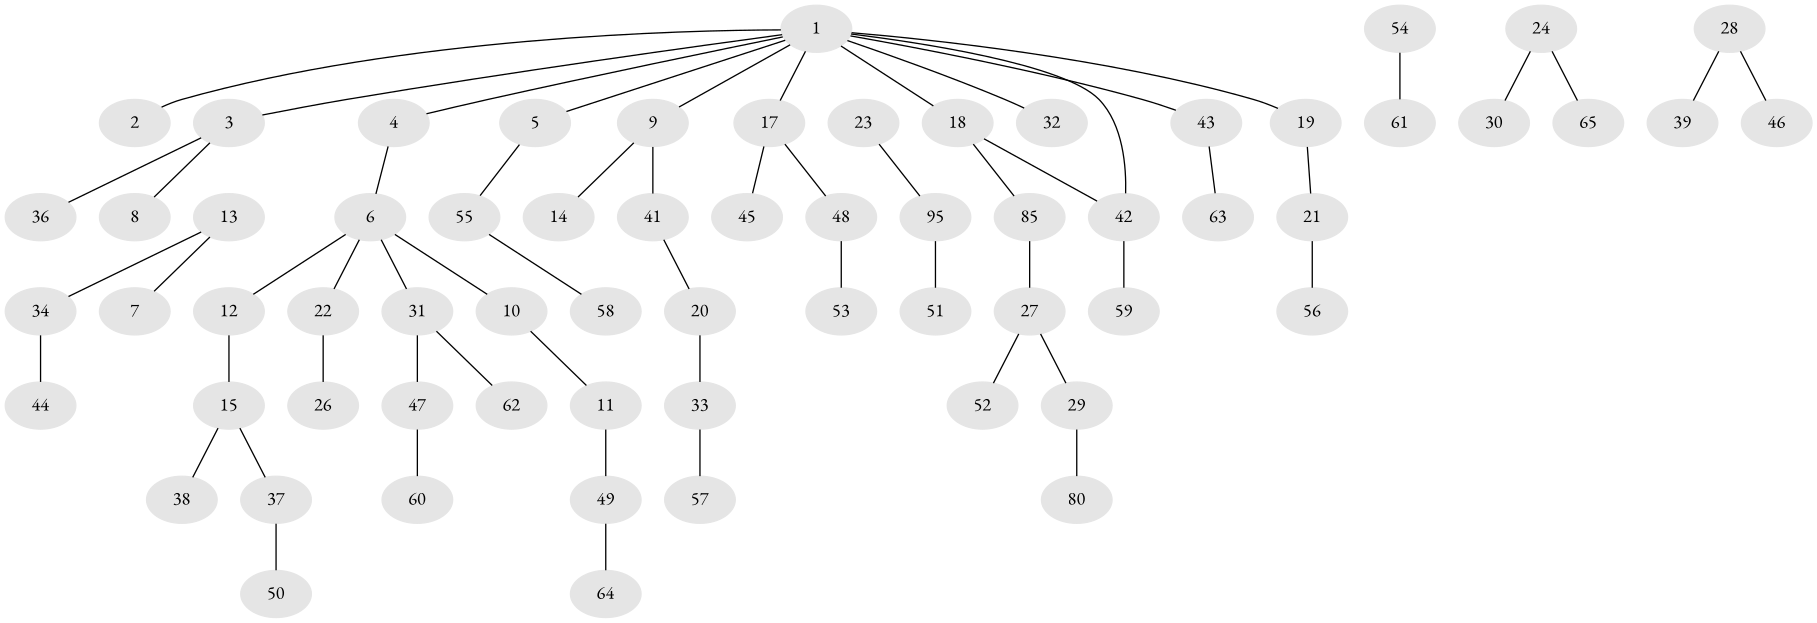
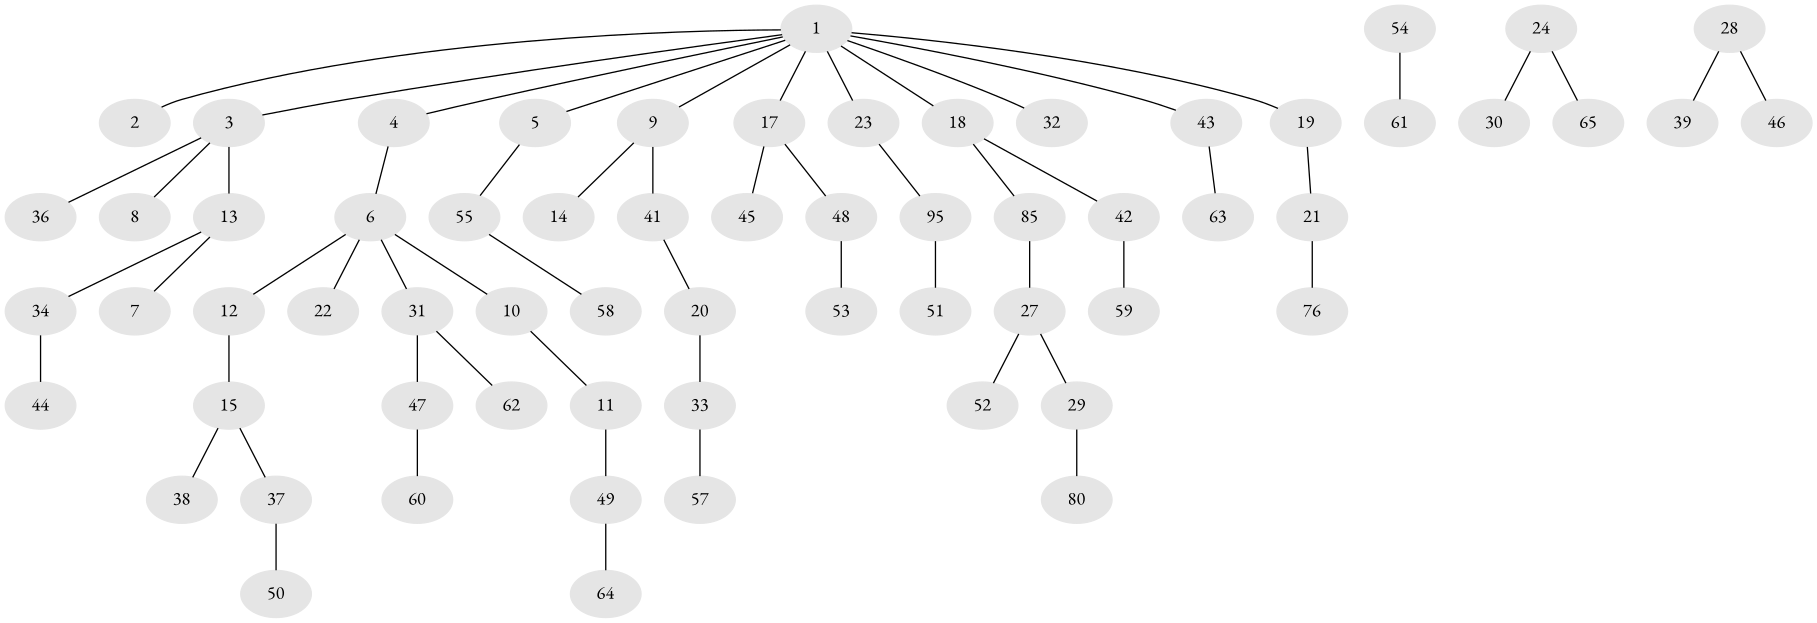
  graph {
    fontname="EB Garamond"
    node [color=gray90 fontname="EB Garamond" style=filled]
    edge [fontname="EB Garamond"]
    1
    2
    3
    4
    5
    9
    17
    18
    23
    32
    43
    19
    8
    13
    36
    6
    55
    14
    41
    45
    48
    n22 [label=85]
    42
    n24 [label=95]
    63
    7
    34
    10
    12
    22
    31
    58
    11
    15
-   26
    47
    62
    20
    49
    54
    61
    64
    37
    38
    44
    33
    50
    24
    30
    65
    28
    39
    46
    21
    53
    27
    59
-   56
+   56 [label=76]
    57
    51
    29
    52
    n63 [label=80]
    60
    1 -- 2
    1 -- 3
    1 -- 4
    1 -- 5
    1 -- 9
    1 -- 17
    1 -- 18
-   1 -- 42
+   1 -- 23
    1 -- 32
    1 -- 43
    1 -- 19
    3 -- 8
+   3 -- 13
    3 -- 36
    4 -- 6
    5 -- 55
    9 -- 14
    9 -- 41
    17 -- 45
    17 -- 48
    18 -- n22
    18 -- 42
    23 -- n24
    43 -- 63
    19 -- 21
    13 -- 7
    13 -- 34
    6 -- 10
    6 -- 12
    6 -- 22
    6 -- 31
    55 -- 58
    41 -- 20
    48 -- 53
    n22 -- 27
    42 -- 59
    n24 -- 51
    34 -- 44
    10 -- 11
    12 -- 15
-   22 -- 26
    31 -- 47
    31 -- 62
    11 -- 49
    15 -- 37
    15 -- 38
    47 -- 60
    20 -- 33
    49 -- 64
    54 -- 61
    37 -- 50
    33 -- 57
    24 -- 30
    24 -- 65
    28 -- 39
    28 -- 46
    21 -- 56
    27 -- 29
    27 -- 52
    29 -- n63
  }
